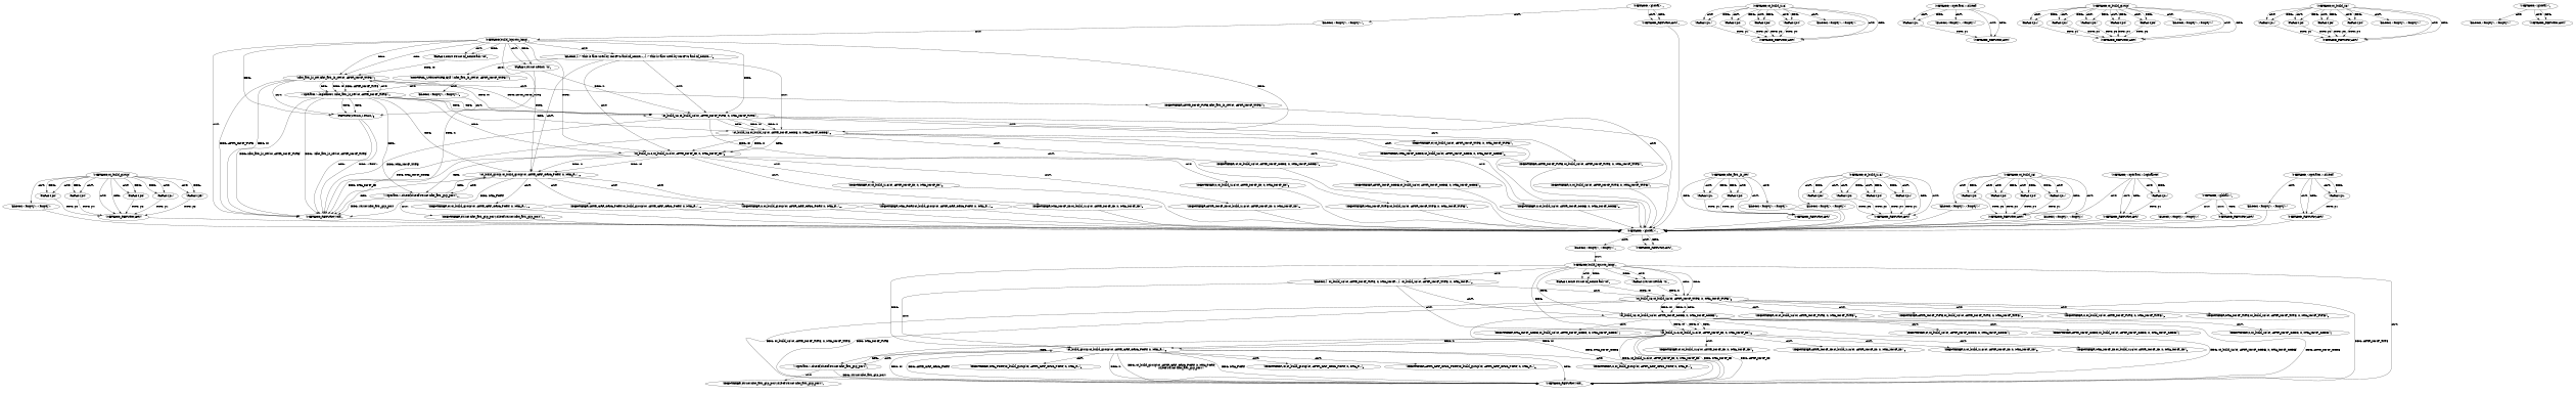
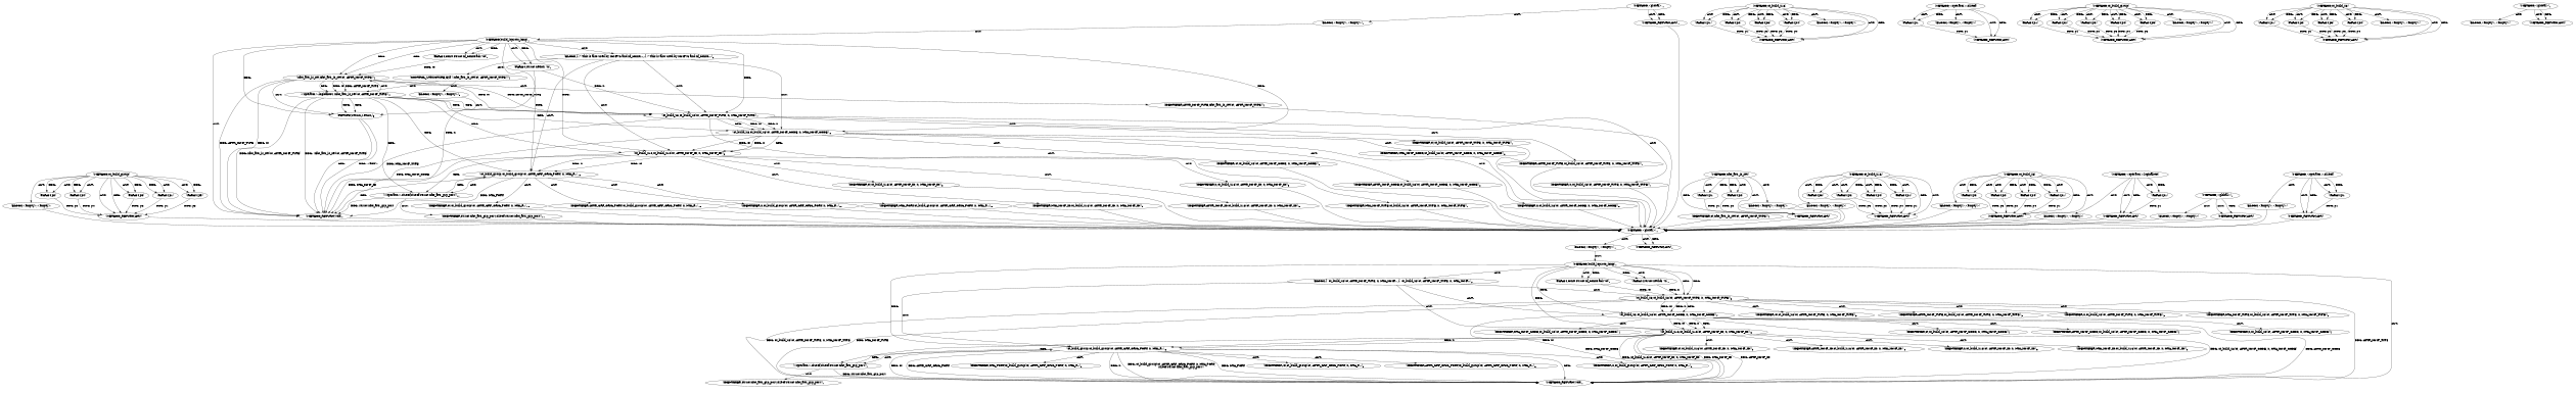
  digraph {
    n1 [label=<(METHOD,&lt;global&gt;)<SUB>1</SUB>>]
    n2 [label=<(BLOCK,&lt;empty&gt;,&lt;empty&gt;)<SUB>1</SUB>>]
    n3 [label=<(METHOD_RETURN,ANY)<SUB>1</SUB>>]
    n4 [label=<(METHOD,build_l4proto_icmp)<SUB>1</SUB>>]
    n5 [label=<(PARAM,const struct nf_conntrack *ct)<SUB>1</SUB>>]
    n6 [label=<(PARAM,struct nethdr *n)<SUB>1</SUB>>]
    n7 [label=<(BLOCK,{  	ct_build_u8(ct, ATTR_ICMP_TYPE, n, NTA_ICMP...,{  	ct_build_u8(ct, ATTR_ICMP_TYPE, n, NTA_ICMP...)<SUB>2</SUB>>]
    n8 [label=<(ct_build_u8,ct_build_u8(ct, ATTR_ICMP_TYPE, n, NTA_ICMP_TYPE))<SUB>3</SUB>>]
    n9 [label=<(ct_build_u8,ct_build_u8(ct, ATTR_ICMP_CODE, n, NTA_ICMP_CODE))<SUB>4</SUB>>]
    n10 [label=<(ct_build_u16,ct_build_u16(ct, ATTR_ICMP_ID, n, NTA_ICMP_ID))<SUB>5</SUB>>]
    n11 [label=<(ct_build_group,ct_build_group(ct, ATTR_GRP_ORIG_PORT, n, NTA_P...)<SUB>6</SUB>>]
    n12 [label=<(METHOD_RETURN,void)<SUB>1</SUB>>]
    n13 [label=<(IDENTIFIER,ct,ct_build_u8(ct, ATTR_ICMP_TYPE, n, NTA_ICMP_TYPE))<SUB>3</SUB>>]
    n14 [label=<(IDENTIFIER,ATTR_ICMP_TYPE,ct_build_u8(ct, ATTR_ICMP_TYPE, n, NTA_ICMP_TYPE))<SUB>3</SUB>>]
    n15 [label=<(IDENTIFIER,n,ct_build_u8(ct, ATTR_ICMP_TYPE, n, NTA_ICMP_TYPE))<SUB>3</SUB>>]
    n16 [label=<(IDENTIFIER,NTA_ICMP_TYPE,ct_build_u8(ct, ATTR_ICMP_TYPE, n, NTA_ICMP_TYPE))<SUB>3</SUB>>]
    n17 [label=<(IDENTIFIER,ct,ct_build_u8(ct, ATTR_ICMP_CODE, n, NTA_ICMP_CODE))<SUB>4</SUB>>]
    n18 [label=<(IDENTIFIER,ATTR_ICMP_CODE,ct_build_u8(ct, ATTR_ICMP_CODE, n, NTA_ICMP_CODE))<SUB>4</SUB>>]
    n19 [label=<(IDENTIFIER,n,ct_build_u8(ct, ATTR_ICMP_CODE, n, NTA_ICMP_CODE))<SUB>4</SUB>>]
    n20 [label=<(IDENTIFIER,NTA_ICMP_CODE,ct_build_u8(ct, ATTR_ICMP_CODE, n, NTA_ICMP_CODE))<SUB>4</SUB>>]
    n21 [label=<(IDENTIFIER,ct,ct_build_u16(ct, ATTR_ICMP_ID, n, NTA_ICMP_ID))<SUB>5</SUB>>]
    n22 [label=<(IDENTIFIER,ATTR_ICMP_ID,ct_build_u16(ct, ATTR_ICMP_ID, n, NTA_ICMP_ID))<SUB>5</SUB>>]
    n23 [label=<(IDENTIFIER,n,ct_build_u16(ct, ATTR_ICMP_ID, n, NTA_ICMP_ID))<SUB>5</SUB>>]
    n24 [label=<(IDENTIFIER,NTA_ICMP_ID,ct_build_u16(ct, ATTR_ICMP_ID, n, NTA_ICMP_ID))<SUB>5</SUB>>]
    n25 [label=<(&lt;operator&gt;.sizeOf,sizeof(struct nfct_attr_grp_port))<SUB>7</SUB>>]
    n26 [label=<(IDENTIFIER,ct,ct_build_group(ct, ATTR_GRP_ORIG_PORT, n, NTA_P...)<SUB>6</SUB>>]
    n27 [label=<(IDENTIFIER,ATTR_GRP_ORIG_PORT,ct_build_group(ct, ATTR_GRP_ORIG_PORT, n, NTA_P...)<SUB>6</SUB>>]
    n28 [label=<(IDENTIFIER,n,ct_build_group(ct, ATTR_GRP_ORIG_PORT, n, NTA_P...)<SUB>6</SUB>>]
    n29 [label=<(IDENTIFIER,NTA_PORT,ct_build_group(ct, ATTR_GRP_ORIG_PORT, n, NTA_P...)<SUB>6</SUB>>]
    n30 [label=<(IDENTIFIER,struct nfct_attr_grp_port,sizeof(struct nfct_attr_grp_port))<SUB>7</SUB>>]
    n31 [label=<(METHOD,ct_build_u16)>]
    n32 [label=<(PARAM,p1)>]
    n33 [label=<(PARAM,p2)>]
    n34 [label=<(PARAM,p3)>]
    n35 [label=<(PARAM,p4)>]
    n36 [label=<(BLOCK,&lt;empty&gt;,&lt;empty&gt;)>]
    n37 [label=<(METHOD_RETURN,ANY)>]
    n38 [label=<(METHOD,&lt;operator&gt;.sizeOf)>]
    n39 [label=<(PARAM,p1)>]
    n40 [label=<(BLOCK,&lt;empty&gt;,&lt;empty&gt;)>]
    n41 [label=<(METHOD_RETURN,ANY)>]
    n42 [label=<(METHOD,ct_build_group)>]
    n43 [label=<(PARAM,p1)>]
    n44 [label=<(PARAM,p2)>]
    n45 [label=<(PARAM,p3)>]
    n46 [label=<(PARAM,p4)>]
    n47 [label=<(PARAM,p5)>]
    n48 [label=<(BLOCK,&lt;empty&gt;,&lt;empty&gt;)>]
    n49 [label=<(METHOD_RETURN,ANY)>]
    n50 [label=<(METHOD,ct_build_u8)>]
    n51 [label=<(PARAM,p1)>]
    n52 [label=<(PARAM,p2)>]
    n53 [label=<(PARAM,p3)>]
    n54 [label=<(PARAM,p4)>]
    n55 [label=<(BLOCK,&lt;empty&gt;,&lt;empty&gt;)>]
    n56 [label=<(METHOD_RETURN,ANY)>]
    n57 [label=<(METHOD,&lt;global&gt;)<SUB>1</SUB>>]
    n58 [label=<(BLOCK,&lt;empty&gt;,&lt;empty&gt;)>]
    n59 [label=<(METHOD_RETURN,ANY)>]
    n60 [label=<(METHOD,ct_build_group)>]
    n61 [label=<(PARAM,p1)>]
    n62 [label=<(PARAM,p2)>]
    n63 [label=<(PARAM,p3)>]
    n64 [label=<(PARAM,p4)>]
    n65 [label=<(PARAM,p5)>]
    n66 [label=<(BLOCK,&lt;empty&gt;,&lt;empty&gt;)>]
    n67 [label=<(METHOD_RETURN,ANY)>]
    n68 [label=<(METHOD,&lt;global&gt;)<SUB>1</SUB>>]
    n69 [label=<(BLOCK,&lt;empty&gt;,&lt;empty&gt;)<SUB>1</SUB>>]
    n70 [label=<(METHOD_RETURN,ANY)<SUB>1</SUB>>]
    n71 [label=<(METHOD,build_l4proto_icmp)<SUB>1</SUB>>]
    n72 [label=<(PARAM,const struct nf_conntrack *ct)<SUB>1</SUB>>]
    n73 [label=<(PARAM,struct nethdr *n)<SUB>1</SUB>>]
    n74 [label=<(BLOCK,{ 	/* This is also used by ICMPv6 and nf_conntr...,{ 	/* This is also used by ICMPv6 and nf_conntr...)<SUB>2</SUB>>]
    n75 [label=<(nfct_attr_is_set,nfct_attr_is_set(ct, ATTR_ICMP_TYPE))<SUB>4</SUB>>]
    n76 [label=<(RETURN,return;,return;)<SUB>5</SUB>>]
    n77 [label=<(ct_build_u8,ct_build_u8(ct, ATTR_ICMP_TYPE, n, NTA_ICMP_TYPE))<SUB>7</SUB>>]
    n78 [label=<(ct_build_u8,ct_build_u8(ct, ATTR_ICMP_CODE, n, NTA_ICMP_CODE))<SUB>8</SUB>>]
    n79 [label=<(ct_build_u16,ct_build_u16(ct, ATTR_ICMP_ID, n, NTA_ICMP_ID))<SUB>9</SUB>>]
    n80 [label=<(ct_build_group,ct_build_group(ct, ATTR_GRP_ORIG_PORT, n, NTA_P...)<SUB>10</SUB>>]
    n81 [label=<(METHOD_RETURN,void)<SUB>1</SUB>>]
    n82 [label=<(CONTROL_STRUCTURE,IF,if (!nfct_attr_is_set(ct, ATTR_ICMP_TYPE)))<SUB>4</SUB>>]
    n83 [label=<(&lt;operator&gt;.logicalNot,!nfct_attr_is_set(ct, ATTR_ICMP_TYPE))<SUB>4</SUB>>]
    n84 [label=<(IDENTIFIER,ATTR_ICMP_TYPE,nfct_attr_is_set(ct, ATTR_ICMP_TYPE))<SUB>4</SUB>>]
    n85 [label=<(IDENTIFIER,ct,ct_build_u8(ct, ATTR_ICMP_TYPE, n, NTA_ICMP_TYPE))<SUB>7</SUB>>]
    n86 [label=<(IDENTIFIER,ATTR_ICMP_TYPE,ct_build_u8(ct, ATTR_ICMP_TYPE, n, NTA_ICMP_TYPE))<SUB>7</SUB>>]
    n87 [label=<(IDENTIFIER,n,ct_build_u8(ct, ATTR_ICMP_TYPE, n, NTA_ICMP_TYPE))<SUB>7</SUB>>]
    n88 [label=<(IDENTIFIER,NTA_ICMP_TYPE,ct_build_u8(ct, ATTR_ICMP_TYPE, n, NTA_ICMP_TYPE))<SUB>7</SUB>>]
    n89 [label=<(IDENTIFIER,ct,ct_build_u8(ct, ATTR_ICMP_CODE, n, NTA_ICMP_CODE))<SUB>8</SUB>>]
    n90 [label=<(IDENTIFIER,ATTR_ICMP_CODE,ct_build_u8(ct, ATTR_ICMP_CODE, n, NTA_ICMP_CODE))<SUB>8</SUB>>]
    n91 [label=<(IDENTIFIER,n,ct_build_u8(ct, ATTR_ICMP_CODE, n, NTA_ICMP_CODE))<SUB>8</SUB>>]
    n92 [label=<(IDENTIFIER,NTA_ICMP_CODE,ct_build_u8(ct, ATTR_ICMP_CODE, n, NTA_ICMP_CODE))<SUB>8</SUB>>]
    n93 [label=<(&lt;operator&gt;.sizeOf,sizeof(struct nfct_attr_grp_port))<SUB>11</SUB>>]
    n94 [label=<(IDENTIFIER,ct,ct_build_u16(ct, ATTR_ICMP_ID, n, NTA_ICMP_ID))<SUB>9</SUB>>]
    n95 [label=<(IDENTIFIER,ATTR_ICMP_ID,ct_build_u16(ct, ATTR_ICMP_ID, n, NTA_ICMP_ID))<SUB>9</SUB>>]
    n96 [label=<(IDENTIFIER,n,ct_build_u16(ct, ATTR_ICMP_ID, n, NTA_ICMP_ID))<SUB>9</SUB>>]
    n97 [label=<(IDENTIFIER,NTA_ICMP_ID,ct_build_u16(ct, ATTR_ICMP_ID, n, NTA_ICMP_ID))<SUB>9</SUB>>]
    n98 [label=<(IDENTIFIER,ct,ct_build_group(ct, ATTR_GRP_ORIG_PORT, n, NTA_P...)<SUB>10</SUB>>]
    n99 [label=<(IDENTIFIER,ATTR_GRP_ORIG_PORT,ct_build_group(ct, ATTR_GRP_ORIG_PORT, n, NTA_P...)<SUB>10</SUB>>]
    n100 [label=<(IDENTIFIER,n,ct_build_group(ct, ATTR_GRP_ORIG_PORT, n, NTA_P...)<SUB>10</SUB>>]
    n101 [label=<(IDENTIFIER,NTA_PORT,ct_build_group(ct, ATTR_GRP_ORIG_PORT, n, NTA_P...)<SUB>10</SUB>>]
    n102 [label=<(BLOCK,&lt;empty&gt;,&lt;empty&gt;)<SUB>5</SUB>>]
    n103 [label=<(IDENTIFIER,struct nfct_attr_grp_port,sizeof(struct nfct_attr_grp_port))<SUB>11</SUB>>]
+   n104 [label=<(IDENTIFIER,ct,nfct_attr_is_set(ct, ATTR_ICMP_TYPE))<SUB>4</SUB>>]
    n105 [label=<(METHOD,nfct_attr_is_set)>]
    n106 [label=<(PARAM,p1)>]
    n107 [label=<(PARAM,p2)>]
    n108 [label=<(BLOCK,&lt;empty&gt;,&lt;empty&gt;)>]
    n109 [label=<(METHOD_RETURN,ANY)>]
    n110 [label=<(METHOD,ct_build_u16)>]
    n111 [label=<(PARAM,p1)>]
    n112 [label=<(PARAM,p2)>]
    n113 [label=<(PARAM,p3)>]
    n114 [label=<(PARAM,p4)>]
    n115 [label=<(BLOCK,&lt;empty&gt;,&lt;empty&gt;)>]
    n116 [label=<(METHOD_RETURN,ANY)>]
    n117 [label=<(METHOD,ct_build_u8)>]
    n118 [label=<(PARAM,p1)>]
    n119 [label=<(PARAM,p2)>]
    n120 [label=<(PARAM,p3)>]
    n121 [label=<(PARAM,p4)>]
    n122 [label=<(BLOCK,&lt;empty&gt;,&lt;empty&gt;)>]
    n123 [label=<(METHOD_RETURN,ANY)>]
    n124 [label=<(METHOD,&lt;operator&gt;.logicalNot)>]
    n125 [label=<(PARAM,p1)>]
    n126 [label=<(BLOCK,&lt;empty&gt;,&lt;empty&gt;)>]
    n127 [label=<(METHOD_RETURN,ANY)>]
    n128 [label=<(METHOD,&lt;global&gt;)<SUB>1</SUB>>]
    n129 [label=<(BLOCK,&lt;empty&gt;,&lt;empty&gt;)>]
    n130 [label=<(METHOD_RETURN,ANY)>]
    n131 [label=<(METHOD,&lt;operator&gt;.sizeOf)>]
    n132 [label=<(PARAM,p1)>]
    n133 [label=<(BLOCK,&lt;empty&gt;,&lt;empty&gt;)>]
    n134 [label=<(METHOD_RETURN,ANY)>]
    n1 -> n2 [label="AST: "]
    n1 -> n3 [label="AST: "]
    n1 -> n3 [label="CFG: "]
    n2 -> n4 [label="AST: "]
    n4 -> n5 [label="AST: "]
    n4 -> n5 [label="DDG: "]
    n4 -> n6 [label="AST: "]
    n4 -> n6 [label="DDG: "]
    n4 -> n7 [label="AST: "]
    n4 -> n8 [label="CFG: "]
    n4 -> n8 [label="DDG: "]
    n4 -> n9 [label="DDG: "]
    n4 -> n10 [label="DDG: "]
    n4 -> n11 [label="DDG: "]
    n4 -> n12 [label="AST: "]
    n5 -> n8 [label="DDG: ct"]
    n6 -> n8 [label="DDG: n"]
    n7 -> n8 [label="AST: "]
    n7 -> n9 [label="AST: "]
    n7 -> n10 [label="AST: "]
    n7 -> n11 [label="AST: "]
    n8 -> n9 [label="CFG: "]
    n8 -> n9 [label="DDG: ct"]
    n8 -> n9 [label="DDG: n"]
    n8 -> n12 [label="DDG: NTA_ICMP_TYPE"]
    n8 -> n12 [label="DDG: ct_build_u8(ct, ATTR_ICMP_TYPE, n, NTA_ICMP_TYPE)"]
    n8 -> n12 [label="DDG: ATTR_ICMP_TYPE"]
    n8 -> n13 [label="AST: "]
    n8 -> n14 [label="AST: "]
    n8 -> n15 [label="AST: "]
    n8 -> n16 [label="AST: "]
    n9 -> n10 [label="CFG: "]
    n9 -> n10 [label="DDG: ct"]
    n9 -> n10 [label="DDG: n"]
    n9 -> n12 [label="DDG: ATTR_ICMP_CODE"]
    n9 -> n12 [label="DDG: ct_build_u8(ct, ATTR_ICMP_CODE, n, NTA_ICMP_CODE)"]
    n9 -> n12 [label="DDG: NTA_ICMP_CODE"]
    n9 -> n17 [label="AST: "]
    n9 -> n18 [label="AST: "]
    n9 -> n19 [label="AST: "]
    n9 -> n20 [label="AST: "]
    n10 -> n11 [label="DDG: ct"]
    n10 -> n11 [label="DDG: n"]
    n10 -> n12 [label="DDG: ATTR_ICMP_ID"]
    n10 -> n12 [label="DDG: ct_build_u16(ct, ATTR_ICMP_ID, n, NTA_ICMP_ID)"]
    n10 -> n12 [label="DDG: NTA_ICMP_ID"]
    n10 -> n21 [label="AST: "]
    n10 -> n22 [label="AST: "]
    n10 -> n23 [label="AST: "]
    n10 -> n24 [label="AST: "]
    n10 -> n25 [label="CFG: "]
    n11 -> n12 [label="CFG: "]
    n11 -> n12 [label="DDG: ct"]
    n11 -> n12 [label="DDG: ATTR_GRP_ORIG_PORT"]
    n11 -> n12 [label="DDG: n"]
    n11 -> n12 [label="DDG: ct_build_group(ct, ATTR_GRP_ORIG_PORT, n, NTA_PORT,\n		      sizeof(struct nfct_attr_grp_port))"]
    n11 -> n12 [label="DDG: NTA_PORT"]
    n11 -> n25 [label="AST: "]
    n11 -> n26 [label="AST: "]
    n11 -> n27 [label="AST: "]
    n11 -> n28 [label="AST: "]
    n11 -> n29 [label="AST: "]
    n25 -> n11 [label="CFG: "]
    n25 -> n12 [label="DDG: struct nfct_attr_grp_port"]
    n25 -> n30 [label="AST: "]
    n31 -> n32 [label="AST: "]
    n31 -> n32 [label="DDG: "]
    n31 -> n33 [label="AST: "]
    n31 -> n33 [label="DDG: "]
    n31 -> n34 [label="AST: "]
    n31 -> n34 [label="DDG: "]
    n31 -> n35 [label="AST: "]
    n31 -> n35 [label="DDG: "]
    n31 -> n36 [label="AST: "]
    n31 -> n37 [label="AST: "]
    n31 -> n37 [label="CFG: "]
    n32 -> n37 [label="DDG: p1"]
    n33 -> n37 [label="DDG: p2"]
    n34 -> n37 [label="DDG: p3"]
    n35 -> n37 [label="DDG: p4"]
    n38 -> n39 [label="AST: "]
    n38 -> n39 [label="DDG: "]
    n38 -> n40 [label="AST: "]
    n38 -> n41 [label="AST: "]
    n38 -> n41 [label="CFG: "]
    n39 -> n41 [label="DDG: p1"]
    n42 -> n43 [label="AST: "]
    n42 -> n43 [label="DDG: "]
    n42 -> n44 [label="AST: "]
    n42 -> n44 [label="DDG: "]
    n42 -> n45 [label="AST: "]
    n42 -> n45 [label="DDG: "]
    n42 -> n46 [label="AST: "]
    n42 -> n46 [label="DDG: "]
    n42 -> n47 [label="AST: "]
    n42 -> n47 [label="DDG: "]
    n42 -> n48 [label="AST: "]
    n42 -> n49 [label="AST: "]
    n42 -> n49 [label="CFG: "]
    n43 -> n49 [label="DDG: p1"]
    n44 -> n49 [label="DDG: p2"]
    n45 -> n49 [label="DDG: p3"]
    n46 -> n49 [label="DDG: p4"]
    n47 -> n49 [label="DDG: p5"]
    n50 -> n51 [label="AST: "]
    n50 -> n51 [label="DDG: "]
    n50 -> n52 [label="AST: "]
    n50 -> n52 [label="DDG: "]
    n50 -> n53 [label="AST: "]
    n50 -> n53 [label="DDG: "]
    n50 -> n54 [label="AST: "]
    n50 -> n54 [label="DDG: "]
    n50 -> n55 [label="AST: "]
    n50 -> n56 [label="AST: "]
    n50 -> n56 [label="CFG: "]
    n51 -> n56 [label="DDG: p1"]
    n52 -> n56 [label="DDG: p2"]
    n53 -> n56 [label="DDG: p3"]
    n54 -> n56 [label="DDG: p4"]
    n57 -> n58 [label="AST: "]
    n57 -> n59 [label="AST: "]
    n57 -> n59 [label="CFG: "]
    n60 -> n61 [label="AST: "]
    n60 -> n61 [label="DDG: "]
    n60 -> n62 [label="AST: "]
    n60 -> n62 [label="DDG: "]
    n60 -> n63 [label="AST: "]
    n60 -> n63 [label="DDG: "]
    n60 -> n64 [label="AST: "]
    n60 -> n64 [label="DDG: "]
    n60 -> n65 [label="AST: "]
    n60 -> n65 [label="DDG: "]
    n60 -> n66 [label="AST: "]
    n60 -> n67 [label="AST: "]
    n60 -> n67 [label="CFG: "]
    n61 -> n67 [label="DDG: p1"]
    n62 -> n67 [label="DDG: p2"]
    n63 -> n67 [label="DDG: p3"]
    n64 -> n67 [label="DDG: p4"]
    n65 -> n67 [label="DDG: p5"]
    n66 -> n1
    n67 -> n1
    n68 -> n69 [label="AST: "]
    n68 -> n70 [label="AST: "]
    n68 -> n70 [label="CFG: "]
    n69 -> n71 [label="AST: "]
    n70 -> n1
    n71 -> n72 [label="AST: "]
    n71 -> n72 [label="DDG: "]
    n71 -> n73 [label="AST: "]
    n71 -> n73 [label="DDG: "]
    n71 -> n74 [label="AST: "]
    n71 -> n75 [label="CFG: "]
    n71 -> n75 [label="DDG: "]
    n71 -> n76 [label="DDG: "]
    n71 -> n77 [label="DDG: "]
    n71 -> n78 [label="DDG: "]
    n71 -> n79 [label="DDG: "]
    n71 -> n80 [label="DDG: "]
    n71 -> n81 [label="AST: "]
    n72 -> n75 [label="DDG: ct"]
    n73 -> n77 [label="DDG: n"]
    n73 -> n81 [label="DDG: n"]
    n74 -> n77 [label="AST: "]
    n74 -> n78 [label="AST: "]
    n74 -> n79 [label="AST: "]
    n74 -> n80 [label="AST: "]
    n74 -> n82 [label="AST: "]
    n75 -> n76 [label="AST: "]
    n75 -> n77 [label="DDG: ct"]
    n75 -> n77 [label="DDG: ATTR_ICMP_TYPE"]
    n75 -> n81 [label="DDG: ct"]
    n75 -> n81 [label="DDG: ATTR_ICMP_TYPE"]
    n75 -> n83 [label="CFG: "]
    n75 -> n83 [label="DDG: ct"]
    n75 -> n83 [label="DDG: ATTR_ICMP_TYPE"]
    n75 -> n84 [label="AST: "]
    n76 -> n81 [label="CFG: "]
    n76 -> n81 [label="DDG: &lt;RET&gt;"]
    n77 -> n78 [label="CFG: "]
    n77 -> n78 [label="DDG: ct"]
    n77 -> n78 [label="DDG: n"]
    n77 -> n81 [label="DDG: NTA_ICMP_TYPE"]
    n77 -> n85 [label="AST: "]
    n77 -> n86 [label="AST: "]
    n77 -> n87 [label="AST: "]
    n77 -> n88 [label="AST: "]
    n78 -> n79 [label="CFG: "]
    n78 -> n79 [label="DDG: ct"]
    n78 -> n79 [label="DDG: n"]
    n78 -> n81 [label="DDG: NTA_ICMP_CODE"]
    n78 -> n89 [label="AST: "]
    n78 -> n90 [label="AST: "]
    n78 -> n91 [label="AST: "]
    n78 -> n92 [label="AST: "]
    n79 -> n80 [label="DDG: ct"]
    n79 -> n80 [label="DDG: n"]
    n79 -> n81 [label="DDG: NTA_ICMP_ID"]
    n79 -> n93 [label="CFG: "]
    n79 -> n94 [label="AST: "]
    n79 -> n95 [label="AST: "]
    n79 -> n96 [label="AST: "]
    n79 -> n97 [label="AST: "]
    n80 -> n81 [label="CFG: "]
    n80 -> n81 [label="DDG: NTA_PORT"]
    n80 -> n93 [label="AST: "]
    n80 -> n98 [label="AST: "]
    n80 -> n99 [label="AST: "]
    n80 -> n100 [label="AST: "]
    n80 -> n101 [label="AST: "]
    n81 -> n1
    n82 -> n83 [label="AST: "]
    n82 -> n102 [label="AST: "]
    n83 -> n75 [label="AST: "]
    n83 -> n76 [label="CFG: "]
    n83 -> n76 [label="CDG: "]
    n83 -> n77 [label="CFG: "]
    n83 -> n77 [label="CDG: "]
    n83 -> n78 [label="CDG: "]
    n83 -> n79 [label="CDG: "]
    n83 -> n80 [label="CDG: "]
    n83 -> n81 [label="DDG: nfct_attr_is_set(ct, ATTR_ICMP_TYPE)"]
    n83 -> n81 [label="DDG: !nfct_attr_is_set(ct, ATTR_ICMP_TYPE)"]
    n83 -> n93 [label="CDG: "]
    n84 -> n1
    n85 -> n1
    n86 -> n1
    n87 -> n1
    n88 -> n1
    n89 -> n1
    n90 -> n1
    n91 -> n1
    n92 -> n1
    n93 -> n80 [label="CFG: "]
    n93 -> n81 [label="DDG: struct nfct_attr_grp_port"]
    n93 -> n103 [label="AST: "]
    n94 -> n1
    n95 -> n1
    n96 -> n1
    n97 -> n1
    n98 -> n1
    n99 -> n1
    n100 -> n1
    n101 -> n1
    n102 -> n76 [label="AST: "]
    n103 -> n1
+   n104 -> n1
    n105 -> n106 [label="AST: "]
    n105 -> n106 [label="DDG: "]
    n105 -> n107 [label="AST: "]
    n105 -> n107 [label="DDG: "]
    n105 -> n108 [label="AST: "]
    n105 -> n109 [label="AST: "]
    n105 -> n109 [label="CFG: "]
    n106 -> n109 [label="DDG: p1"]
    n107 -> n109 [label="DDG: p2"]
    n108 -> n1
    n109 -> n1
    n110 -> n111 [label="AST: "]
    n110 -> n111 [label="DDG: "]
    n110 -> n112 [label="AST: "]
    n110 -> n112 [label="DDG: "]
    n110 -> n113 [label="AST: "]
    n110 -> n113 [label="DDG: "]
    n110 -> n114 [label="AST: "]
    n110 -> n114 [label="DDG: "]
    n110 -> n115 [label="AST: "]
    n110 -> n116 [label="AST: "]
    n110 -> n116 [label="CFG: "]
    n111 -> n116 [label="DDG: p1"]
    n112 -> n116 [label="DDG: p2"]
    n113 -> n116 [label="DDG: p3"]
    n114 -> n116 [label="DDG: p4"]
    n115 -> n1
    n116 -> n1
    n117 -> n118 [label="AST: "]
    n117 -> n118 [label="DDG: "]
    n117 -> n119 [label="AST: "]
    n117 -> n119 [label="DDG: "]
    n117 -> n120 [label="AST: "]
    n117 -> n120 [label="DDG: "]
    n117 -> n121 [label="AST: "]
    n117 -> n121 [label="DDG: "]
    n117 -> n122 [label="AST: "]
    n117 -> n123 [label="AST: "]
    n117 -> n123 [label="CFG: "]
    n118 -> n123 [label="DDG: p1"]
    n119 -> n123 [label="DDG: p2"]
    n120 -> n123 [label="DDG: p3"]
    n121 -> n123 [label="DDG: p4"]
    n122 -> n1
    n123 -> n1
    n124 -> n125 [label="AST: "]
    n124 -> n125 [label="DDG: "]
    n124 -> n126 [label="AST: "]
    n124 -> n127 [label="AST: "]
    n124 -> n127 [label="CFG: "]
    n125 -> n127 [label="DDG: p1"]
    n126 -> n1
    n127 -> n1
    n128 -> n129 [label="AST: "]
    n128 -> n130 [label="AST: "]
    n128 -> n130 [label="CFG: "]
    n129 -> n1
    n130 -> n1
    n131 -> n132 [label="AST: "]
    n131 -> n132 [label="DDG: "]
    n131 -> n133 [label="AST: "]
    n131 -> n134 [label="AST: "]
    n131 -> n134 [label="CFG: "]
    n132 -> n134 [label="DDG: p1"]
    n133 -> n1
    n134 -> n1
  }
